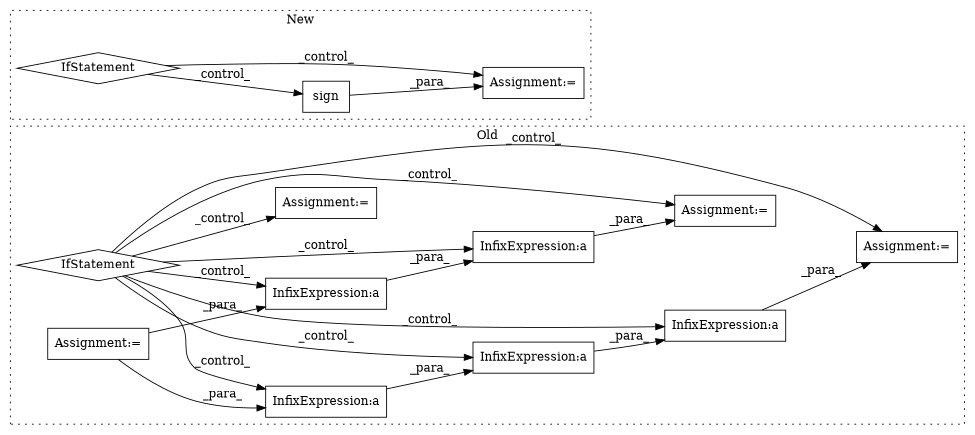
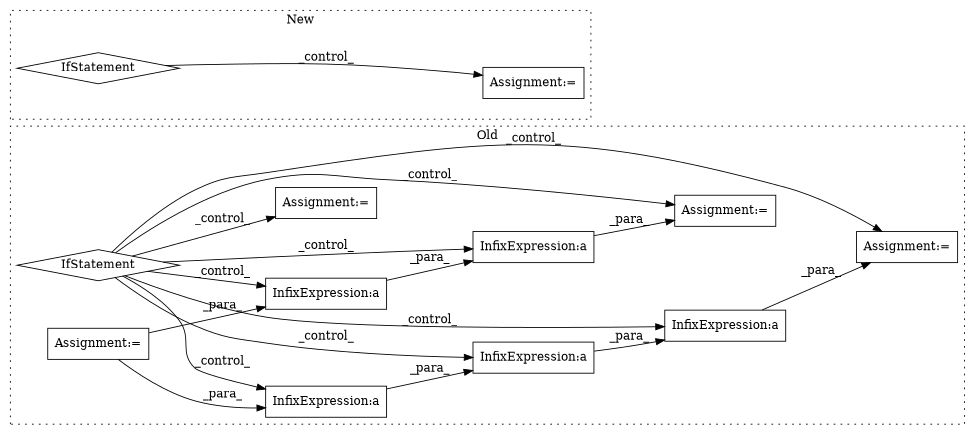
  digraph {
    rankdir=LR
    node [a=7 l=1 shape=box]
    n1 [a=25 l="4,2" label=IfStatement s="6924,6939" shape=diamond]
    n2 [label="Assignment:=" s=6953]
    n3 [a=27 l=3 label="InfixExpression:a" s=7126]
    n4 [a=27 l=3 label="InfixExpression:a" s=6974]
    n5 [a=27 l=3 label="InfixExpression:a" s=7111]
    n6 [a=27 l=3 label="InfixExpression:a" s=6989]
    n7 [a=27 l=3 label="InfixExpression:a" s=6958]
    n8 [label="Assignment:=" s=6742]
    n9 [label="Assignment:=" s=7022]
    n10 [label="Assignment:=" s=7106]
-   n11 [a=32 l="5,1" label=sign s="6971,6992"]
    n12 [a=25 l="4,2" label=IfStatement s="6930,6945" shape=diamond]
    n13 [label="Assignment:=" s=6969]
    subgraph cluster_1 {
      label=Old
      style=dotted
      n1
      n2
      n3
      n4
      n5
      n6
      n7
      n8
      n9
      n10
    }
    subgraph cluster_2 {
      label=New
      style=dotted
-     n11
      n12
      n13
    }
    n1 -> n2 [label=_control_]
    n1 -> n3 [label=_control_]
    n1 -> n4 [label=_control_]
    n1 -> n5 [label=_control_]
    n1 -> n6 [label=_control_]
    n1 -> n7 [label=_control_]
    n1 -> n9 [label=_control_]
    n1 -> n10 [label=_control_]
    n3 -> n5 [label=_para_]
    n4 -> n6 [label=_para_]
    n5 -> n10 [label=_para_]
    n6 -> n7 [label=_para_]
    n7 -> n2 [label=_para_]
    n8 -> n3 [label=_para_]
    n8 -> n4 [label=_para_]
-   n11 -> n13 [label=_para_]
-   n12 -> n11 [label=_control_]
    n12 -> n13 [label=_control_]
  }
